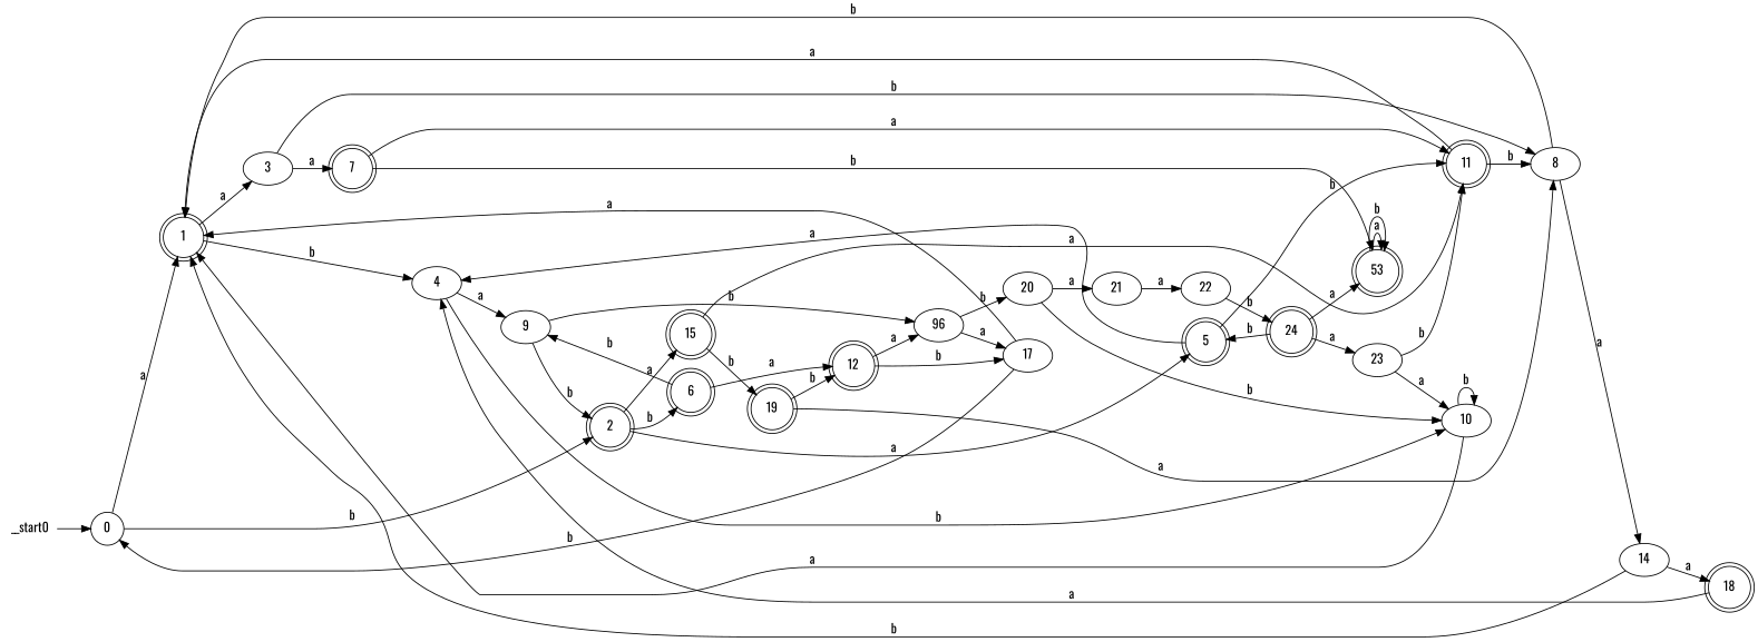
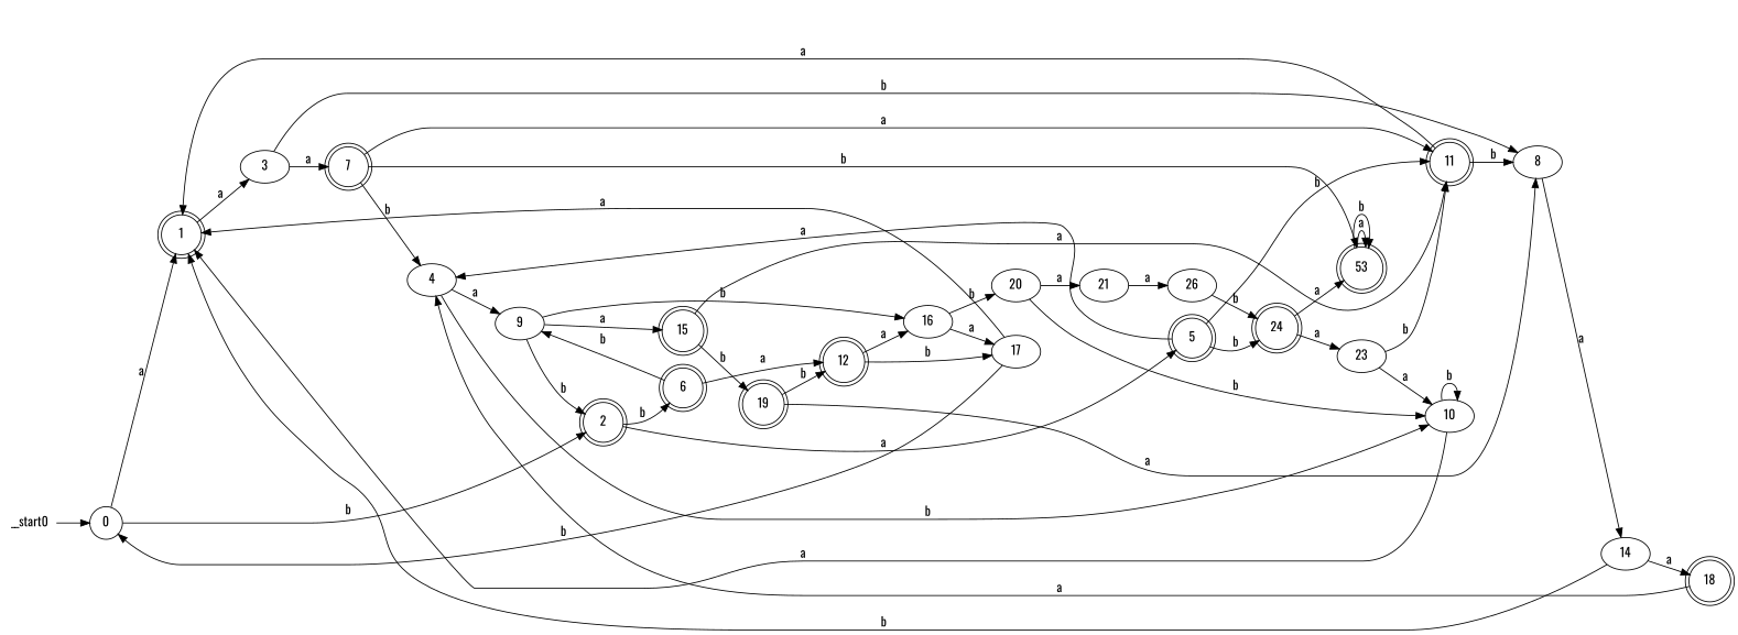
  digraph {
    fontname=Oswald
    rankdir=LR
    node [fontname=Oswald]
    edge [fontname=Oswald]
    __start0 [shape=none]
    0 [shape=circle]
    1 [shape=doublecircle]
    2 [shape=doublecircle]
    3
    4
    5 [shape=doublecircle]
    6 [shape=doublecircle]
    7 [shape=doublecircle]
    8
    9
    10
    11 [shape=doublecircle]
    12 [shape=doublecircle]
    n15 [label=53 shape=doublecircle]
    14
    15 [shape=doublecircle]
-   16 [label=96]
+   16
    17
    18 [shape=doublecircle]
    19 [shape=doublecircle]
    20
    21
-   22
+   22 [label=26]
    24 [shape=doublecircle]
    23
    __start0 -> 0
    0 -> 1 [label=a]
    0 -> 2 [label=b]
    1 -> 3 [label=a]
-   1 -> 4 [label=b]
+   7 -> 4 [label=b]
    2 -> 5 [label=a]
    2 -> 6 [label=b]
    3 -> 7 [label=a]
    3 -> 8 [label=b]
    4 -> 9 [label=a]
    4 -> 10 [label=b]
    5 -> 4 [label=a]
    5 -> 11 [label=b]
    6 -> 9 [label=b]
    6 -> 12 [label=a]
    7 -> 11 [label=a]
    7 -> n15 [label=b]
-   8 -> 1 [label=b]
    8 -> 14 [label=a]
    9 -> 2 [label=b]
-   2 -> 15 [label=a]
+   9 -> 15 [label=a]
    9 -> 16 [label=b]
    10 -> 1 [label=a]
    10 -> 10 [label=b]
    11 -> 1 [label=a]
    11 -> 8 [label=b]
    12 -> 16 [label=a]
    12 -> 17 [label=b]
    n15 -> n15 [label=a]
    n15 -> n15 [label=b]
    14 -> 1 [label=b]
    14 -> 18 [label=a]
    15 -> 11 [label=a]
    15 -> 19 [label=b]
    16 -> 17 [label=a]
    16 -> 20 [label=b]
    17 -> 0 [label=b]
    17 -> 1 [label=a]
    18 -> 4 [label=a]
    19 -> 8 [label=a]
    19 -> 12 [label=b]
    20 -> 10 [label=b]
    20 -> 21 [label=a]
    21 -> 22 [label=a]
    22 -> 24 [label=b]
-   24 -> 5 [label=b]
+   5 -> 24 [label=b]
    24 -> n15 [label=a]
    24 -> 23 [label=a]
    23 -> 10 [label=a]
    23 -> 11 [label=b]
  }
